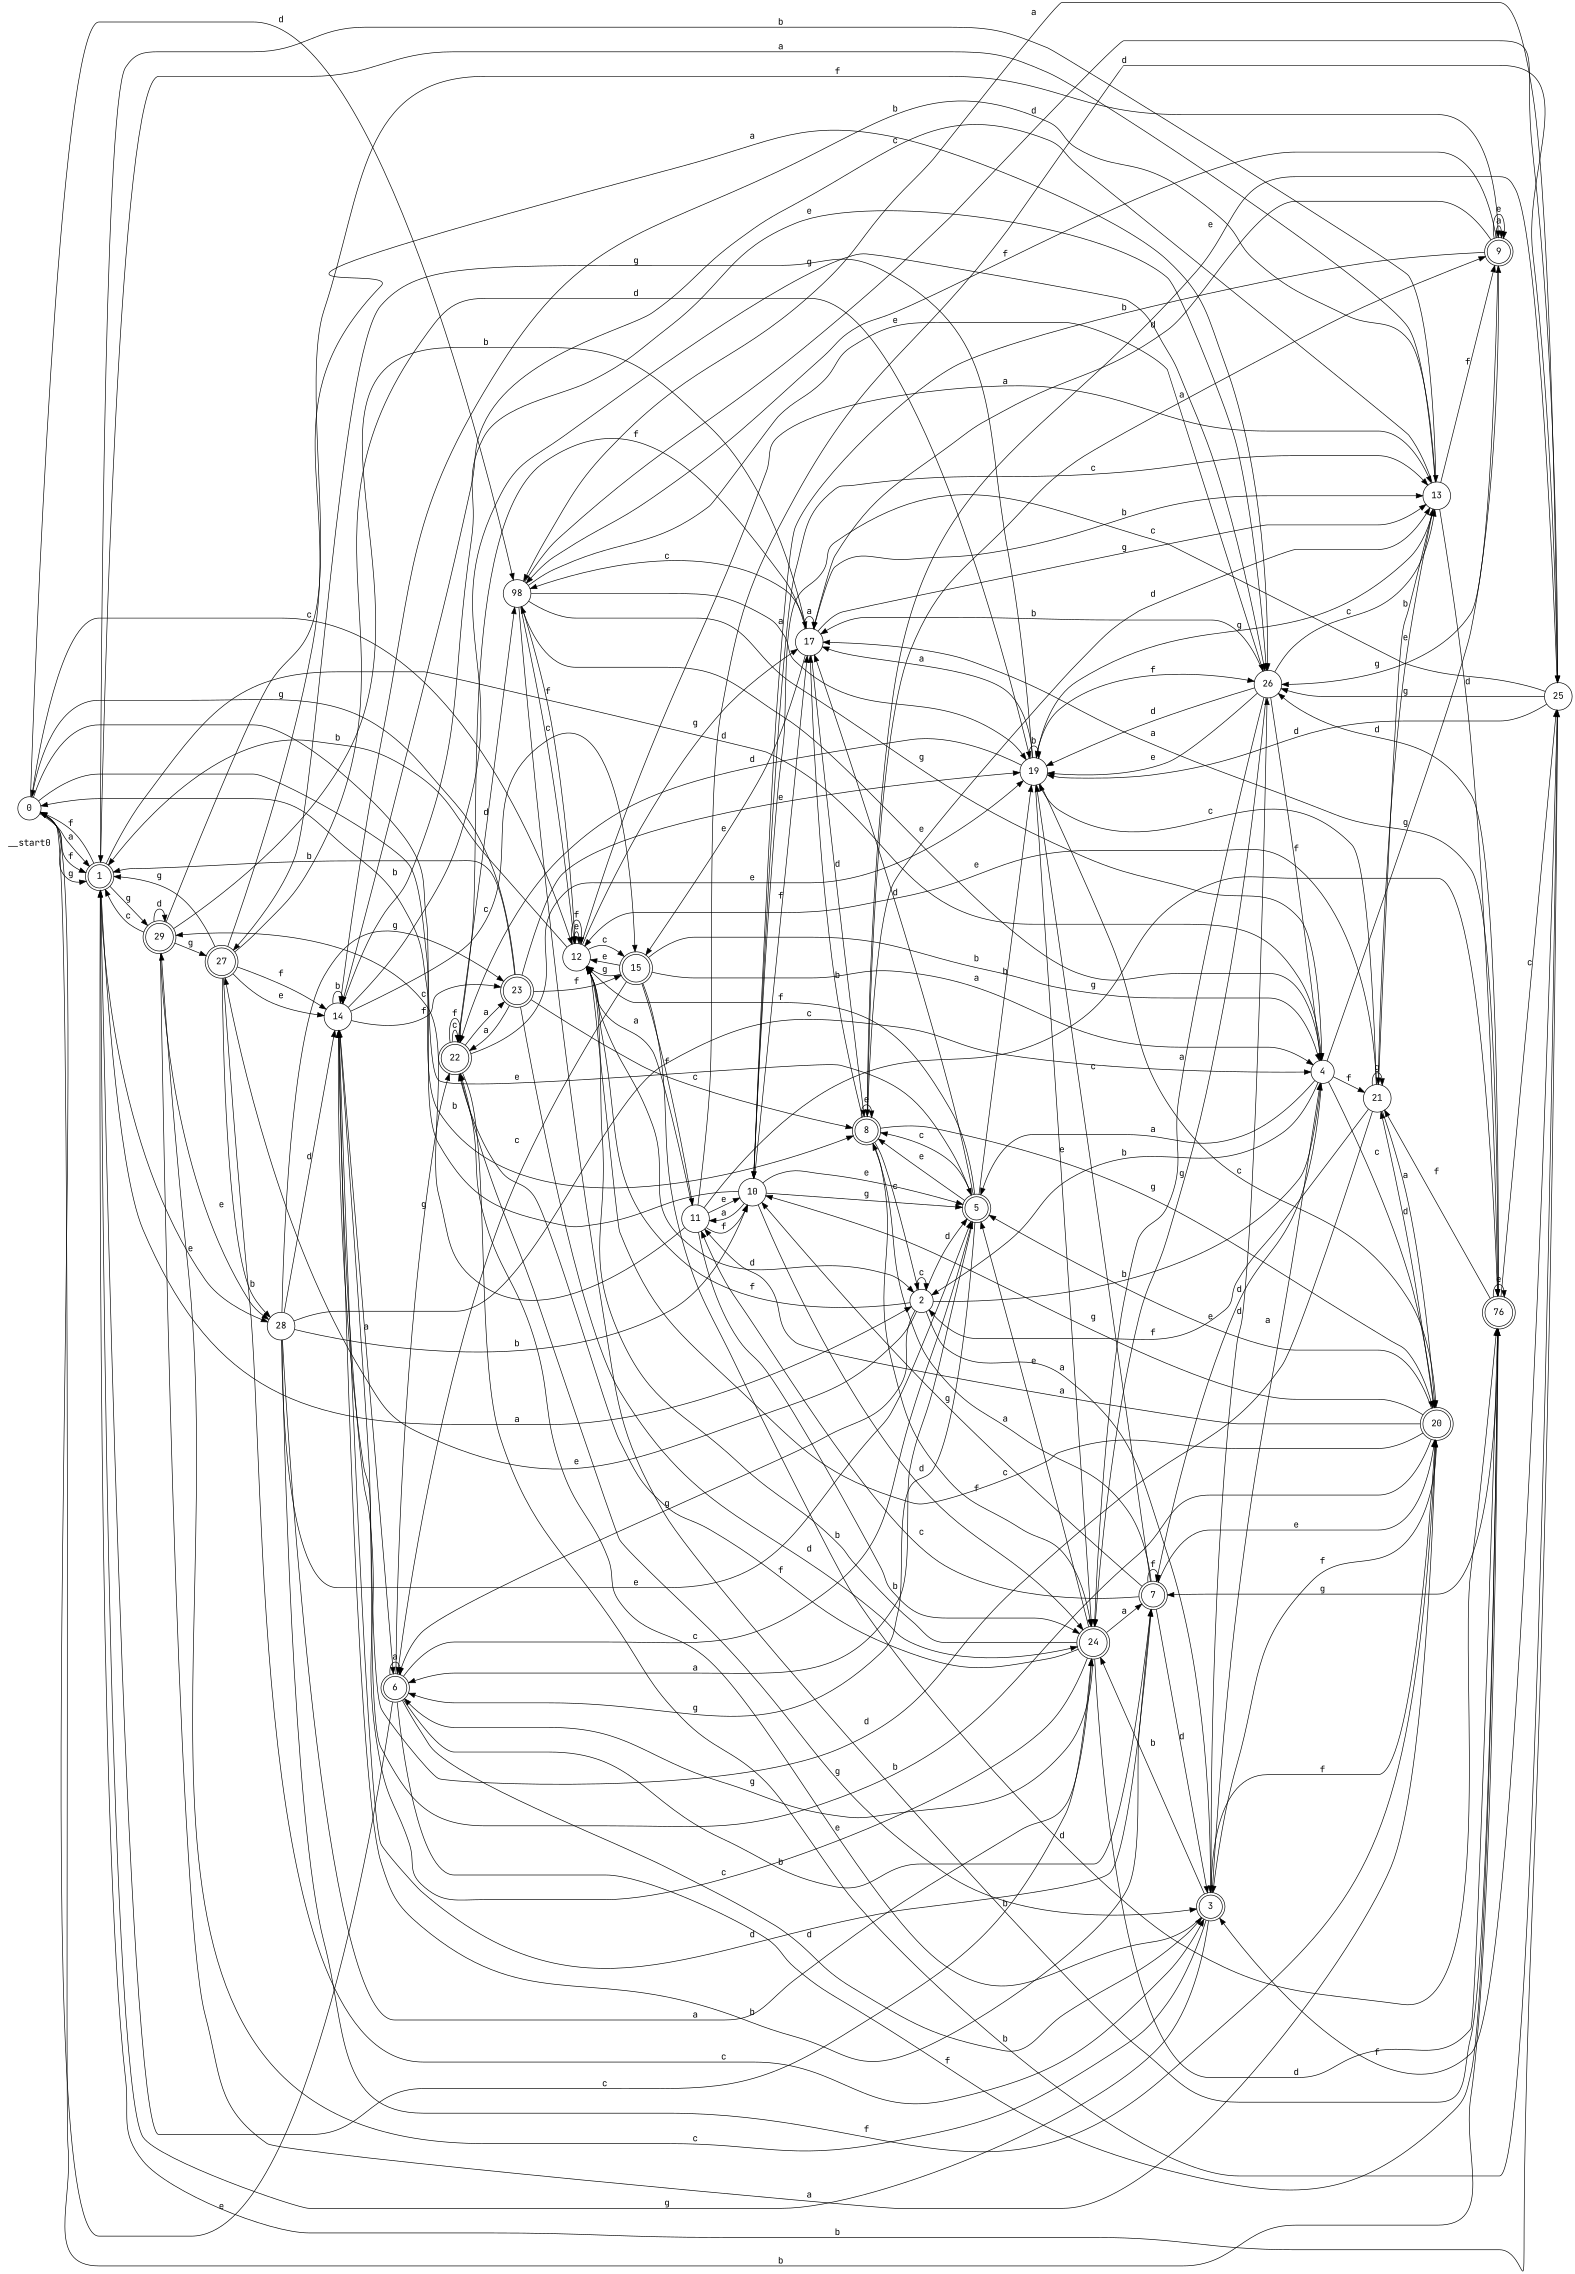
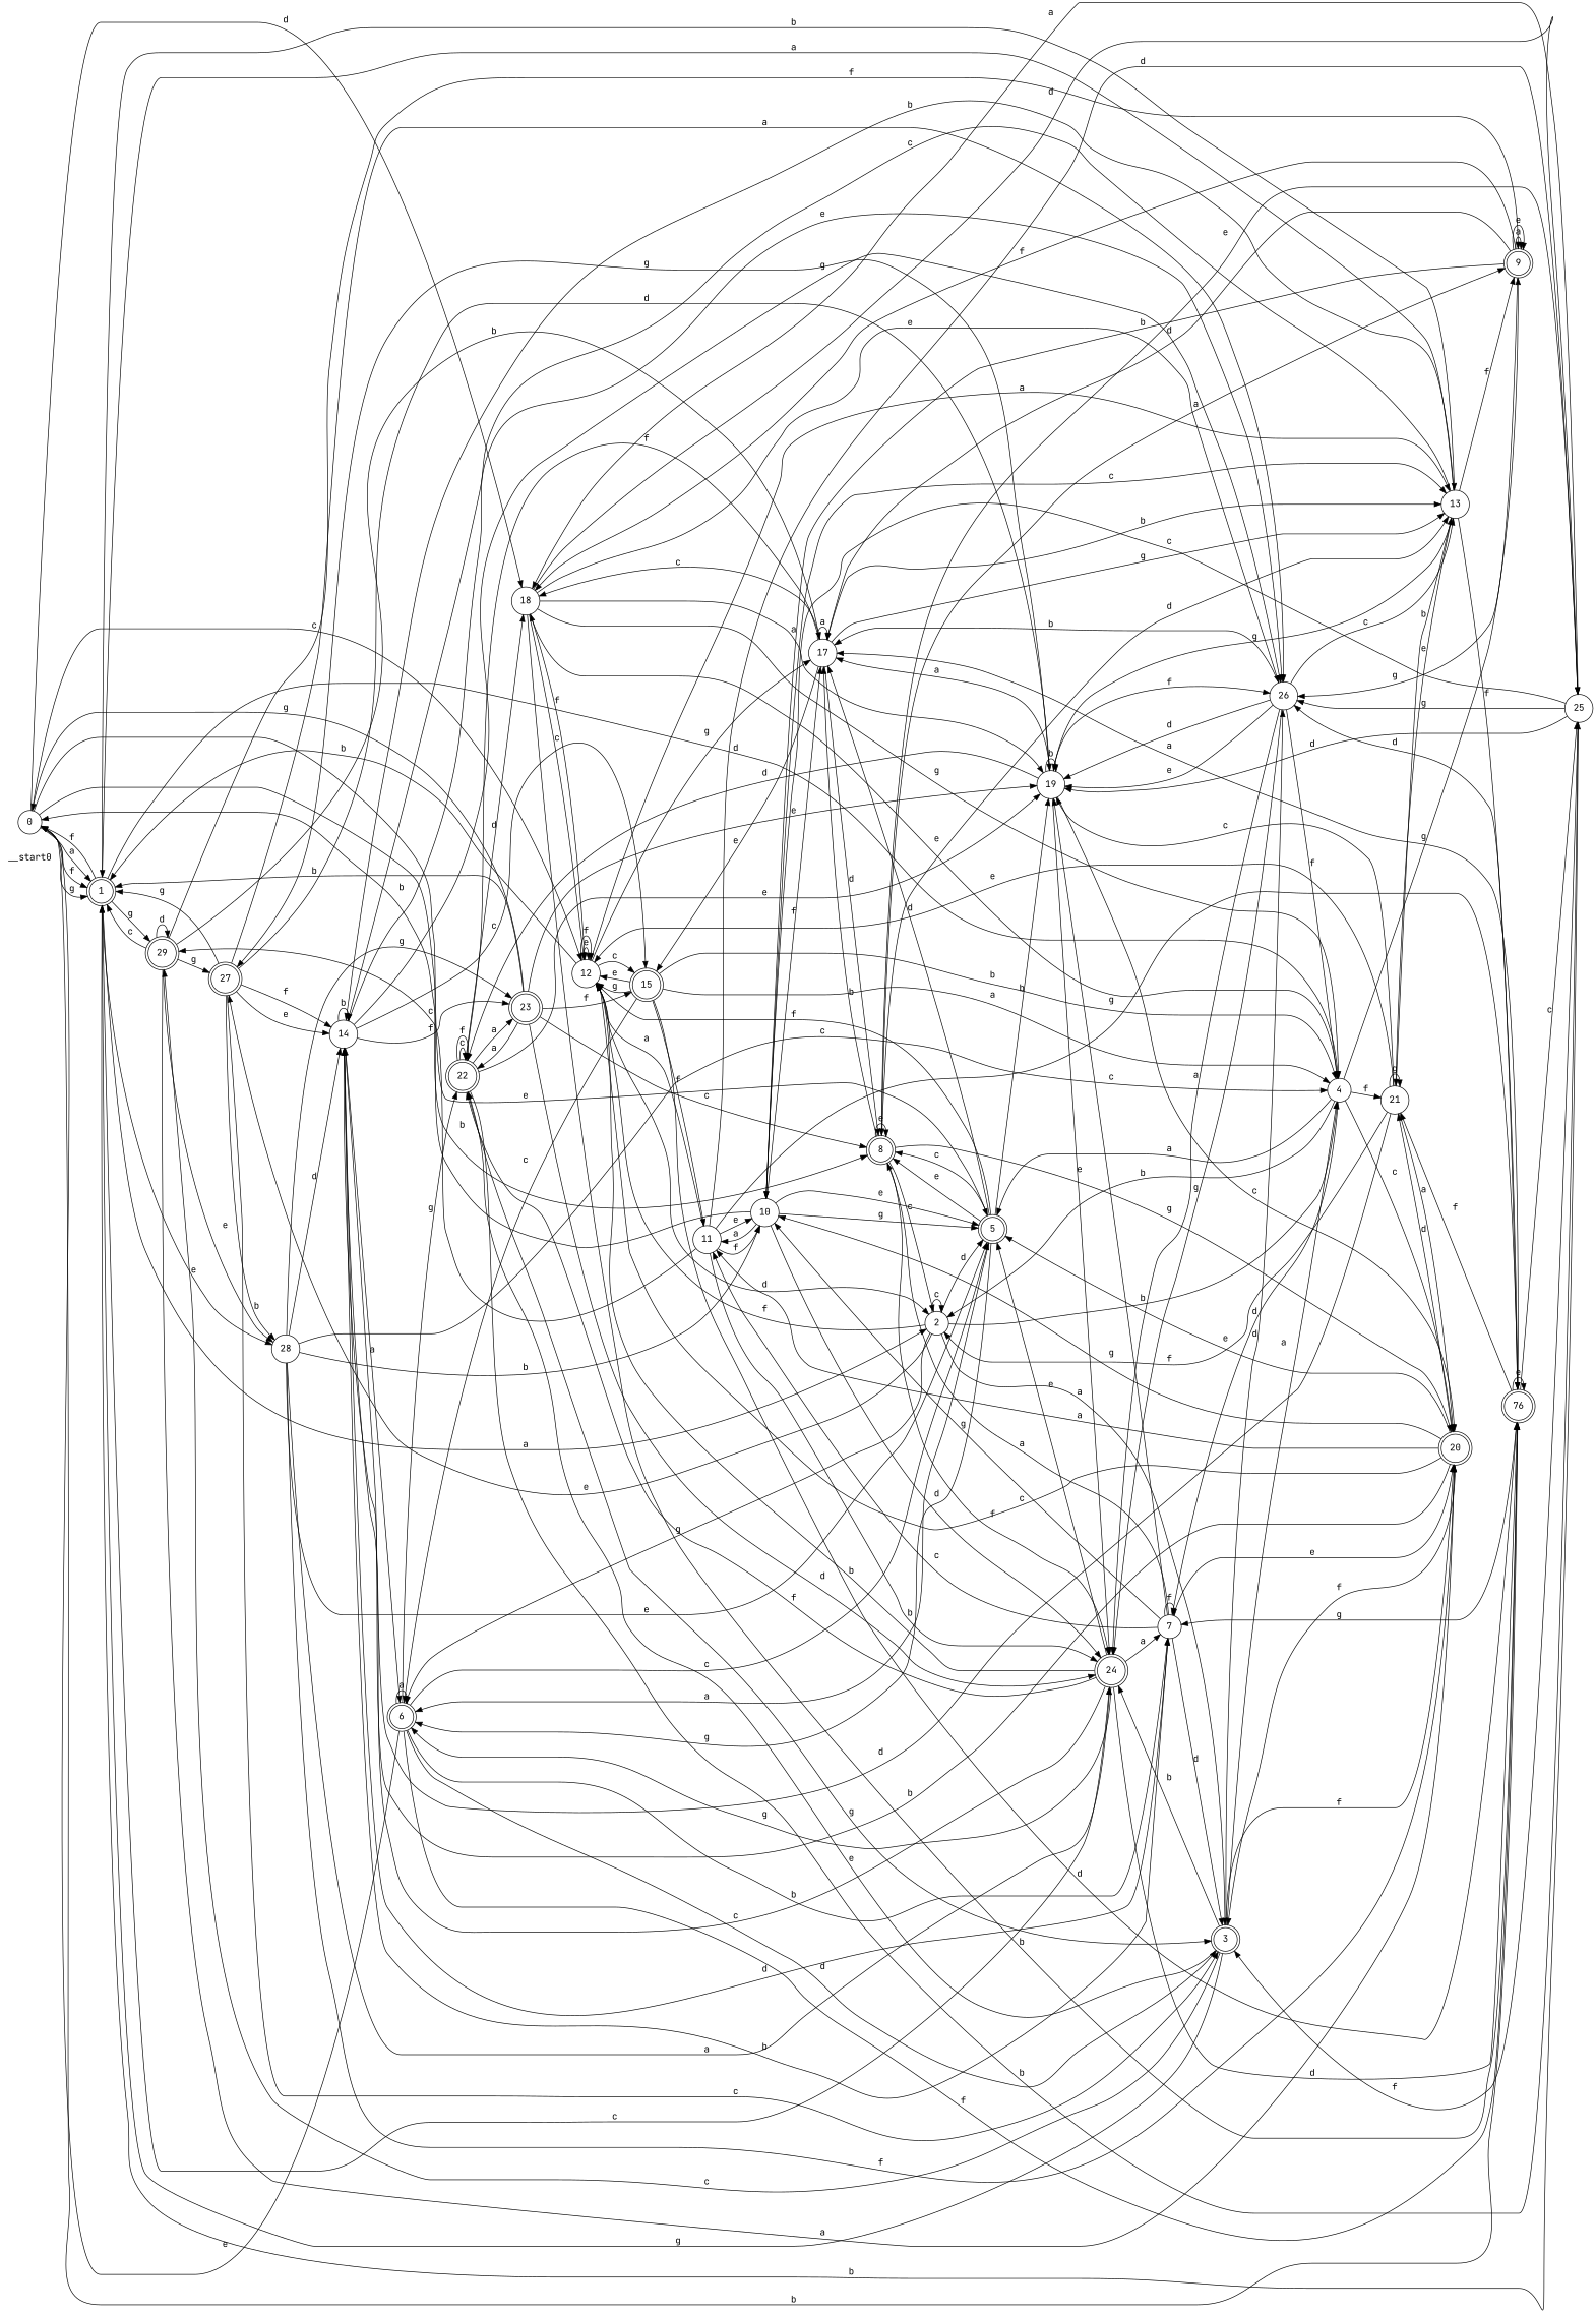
  digraph {
    fontname="JetBrains Mono"
    rankdir=LR
    node [fontname="JetBrains Mono" shape=circle color=black fillcolor=white style=filled]
    edge [fontname="JetBrains Mono"]
    __start0 [shape=none color="" fillcolor="" style=""]
    n2 [label=0]
    n3 [label=1 shape=doublecircle style="rounded,filled"]
    n4 [label=5 shape=doublecircle style="rounded,filled"]
    n5 [label=8 shape=doublecircle style="rounded,filled"]
    n6 [label=12]
-   n7 [label=98]
+   n7 [label=18]
    n8 [label=2]
    n9 [label=4]
    n10 [label=13]
    n11 [label=24 shape=doublecircle style="rounded,filled"]
    n12 [label=28]
    n13 [label=29 shape=doublecircle style="rounded,filled"]
    n14 [label=6 shape=doublecircle style="rounded,filled"]
    n15 [label=17]
    n16 [label=19]
    n17 [label=20 shape=doublecircle style="rounded,filled"]
    n18 [label=9 shape=doublecircle style="rounded,filled"]
    n19 [label=15 shape=doublecircle style="rounded,filled"]
    n20 [label=26]
    n21 [label=76 shape=doublecircle style="rounded,filled"]
    n22 [label=25]
    n23 [label=3 shape=doublecircle style="rounded,filled"]
    n24 [label=27 shape=doublecircle style="rounded,filled"]
-   n25 [label=7 shape=doublecircle]
+   n25 [label=7]
    n26 [label=21]
    n27 [label=14]
    n28 [label=22 shape=doublecircle style="rounded,filled"]
    n29 [label=10]
    n30 [label=23 shape=doublecircle style="rounded,filled"]
    n31 [label=11]
    n2 -> n3 [label=a]
    n2 -> n3 [label=f]
    n2 -> n3 [label=g]
    n2 -> n4 [label=e]
    n2 -> n5 [label=b]
    n2 -> n6 [label=c]
    n2 -> n7 [label=d]
    n3 -> n2 [label=f]
    n3 -> n8 [label=a]
    n3 -> n9 [label=d]
    n3 -> n10 [label=b]
    n3 -> n11 [label=c]
    n3 -> n12 [label=e]
    n3 -> n13 [label=g]
    n4 -> n5 [label=c]
    n4 -> n5 [label=e]
    n4 -> n6 [label=f]
    n4 -> n14 [label=a]
    n4 -> n14 [label=g]
    n4 -> n15 [label=d]
    n4 -> n16 [label=b]
    n5 -> n5 [label=e]
    n5 -> n8 [label=c]
    n5 -> n10 [label=d]
    n5 -> n11 [label=f]
    n5 -> n15 [label=b]
    n5 -> n17 [label=g]
    n5 -> n18 [label=a]
    n6 -> n3 [label=b]
    n6 -> n6 [label=e]
    n6 -> n6 [label=f]
    n6 -> n8 [label=d]
    n6 -> n10 [label=a]
    n6 -> n15 [label=g]
    n6 -> n19 [label=c]
    n7 -> n6 [label=c]
    n7 -> n6 [label=f]
    n7 -> n9 [label=g]
    n7 -> n16 [label=a]
    n7 -> n20 [label=e]
    n7 -> n21 [label=b]
    n7 -> n22 [label=d]
    n8 -> n4 [label=d]
    n8 -> n6 [label=f]
    n8 -> n8 [label=c]
    n8 -> n9 [label=b]
    n8 -> n14 [label=g]
    n8 -> n23 [label=a]
    n8 -> n24 [label=e]
    n9 -> n4 [label=a]
    n9 -> n7 [label=e]
    n9 -> n8 [label=b]
    n9 -> n17 [label=c]
    n9 -> n18 [label=g]
    n9 -> n25 [label=d]
    n9 -> n26 [label=f]
    n10 -> n3 [label=a]
    n10 -> n16 [label=g]
    n10 -> n18 [label=f]
-   n10 -> n21 [label=d]
+   n10 -> n21 [label=f]
    n10 -> n26 [label=e]
    n10 -> n27 [label=b]
    n10 -> n27 [label=c]
    n11 -> n4 [label=e]
    n11 -> n6 [label=b]
    n11 -> n14 [label=g]
    n11 -> n21 [label=d]
    n11 -> n25 [label=a]
    n11 -> n27 [label=c]
    n11 -> n28 [label=f]
    n12 -> n4 [label=e]
    n12 -> n9 [label=c]
    n12 -> n11 [label=a]
    n12 -> n17 [label=f]
    n12 -> n27 [label=d]
    n12 -> n29 [label=b]
    n12 -> n30 [label=g]
    n13 -> n3 [label=c]
    n13 -> n12 [label=e]
    n13 -> n13 [label=d]
    n13 -> n15 [label=b]
    n13 -> n17 [label=a]
    n13 -> n18 [label=f]
    n13 -> n24 [label=g]
    n14 -> n2 [label=e]
    n14 -> n4 [label=c]
    n14 -> n14 [label=a]
    n14 -> n21 [label=f]
    n14 -> n23 [label=d]
    n14 -> n25 [label=b]
    n14 -> n28 [label=g]
    n15 -> n5 [label=d]
    n15 -> n7 [label=c]
    n15 -> n10 [label=b]
    n15 -> n10 [label=g]
    n15 -> n15 [label=a]
    n15 -> n19 [label=e]
    n15 -> n28 [label=f]
    n16 -> n11 [label=e]
    n16 -> n15 [label=a]
    n16 -> n16 [label=b]
    n16 -> n17 [label=c]
    n16 -> n20 [label=f]
    n16 -> n24 [label=g]
    n16 -> n28 [label=d]
    n17 -> n4 [label=e]
    n17 -> n6 [label=c]
    n17 -> n23 [label=f]
    n17 -> n26 [label=d]
    n17 -> n27 [label=b]
    n17 -> n29 [label=g]
    n17 -> n31 [label=a]
    n18 -> n7 [label=f]
    n18 -> n15 [label=d]
    n18 -> n18 [label=a]
    n18 -> n18 [label=e]
    n18 -> n20 [label=g]
    n18 -> n29 [label=b]
    n19 -> n6 [label=e]
    n19 -> n6 [label=g]
    n19 -> n9 [label=a]
    n19 -> n9 [label=b]
    n19 -> n14 [label=c]
    n19 -> n21 [label=d]
    n19 -> n31 [label=f]
    n20 -> n9 [label=f]
    n20 -> n10 [label=c]
    n20 -> n11 [label=a]
    n20 -> n11 [label=g]
    n20 -> n15 [label=b]
    n20 -> n16 [label=d]
    n20 -> n16 [label=e]
    n21 -> n2 [label=b]
    n21 -> n15 [label=a]
    n21 -> n20 [label=d]
    n21 -> n21 [label=e]
    n21 -> n22 [label=c]
    n21 -> n25 [label=g]
    n21 -> n26 [label=f]
    n22 -> n3 [label=b]
    n22 -> n5 [label=e]
    n22 -> n7 [label=a]
    n22 -> n16 [label=d]
    n22 -> n20 [label=g]
    n22 -> n23 [label=f]
    n22 -> n29 [label=c]
    n23 -> n3 [label=g]
    n23 -> n9 [label=a]
    n23 -> n11 [label=b]
    n23 -> n13 [label=c]
    n23 -> n17 [label=f]
    n23 -> n20 [label=d]
    n23 -> n28 [label=e]
    n24 -> n3 [label=g]
    n24 -> n12 [label=b]
    n24 -> n16 [label=d]
    n24 -> n20 [label=a]
    n24 -> n23 [label=c]
    n24 -> n27 [label=e]
    n24 -> n27 [label=f]
    n25 -> n5 [label=a]
    n25 -> n16 [label=c]
    n25 -> n17 [label=e]
    n25 -> n23 [label=d]
    n25 -> n25 [label=f]
    n25 -> n27 [label=b]
    n25 -> n29 [label=g]
    n25 -> n31 [label=c]
    n26 -> n6 [label=e]
    n26 -> n8 [label=f]
    n26 -> n10 [label=b]
    n26 -> n16 [label=c]
    n26 -> n17 [label=a]
    n26 -> n26 [label=g]
    n26 -> n27 [label=d]
    n27 -> n14 [label=a]
    n27 -> n19 [label=c]
    n27 -> n20 [label=e]
    n27 -> n20 [label=g]
    n27 -> n25 [label=d]
    n27 -> n27 [label=b]
    n27 -> n30 [label=f]
    n28 -> n7 [label=d]
    n28 -> n16 [label=e]
    n28 -> n22 [label=b]
    n28 -> n23 [label=g]
    n28 -> n28 [label=c]
    n28 -> n28 [label=f]
    n28 -> n30 [label=a]
    n29 -> n2 [label=b]
    n29 -> n4 [label=e]
    n29 -> n4 [label=g]
    n29 -> n10 [label=c]
    n29 -> n11 [label=d]
    n29 -> n15 [label=f]
    n29 -> n31 [label=a]
    n30 -> n2 [label=g]
    n30 -> n3 [label=b]
    n30 -> n5 [label=c]
    n30 -> n11 [label=d]
    n30 -> n16 [label=e]
    n30 -> n19 [label=f]
    n30 -> n28 [label=a]
    n31 -> n6 [label=a]
    n31 -> n11 [label=b]
    n31 -> n13 [label=c]
    n31 -> n21 [label=g]
    n31 -> n22 [label=d]
    n31 -> n29 [label=e]
    n31 -> n29 [label=f]
  }
